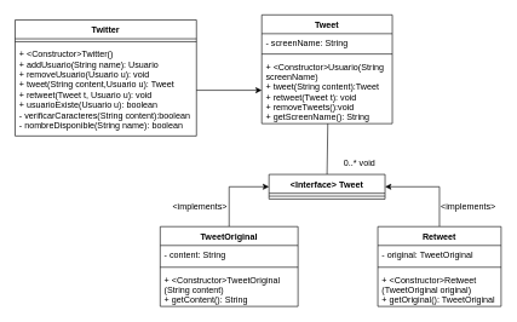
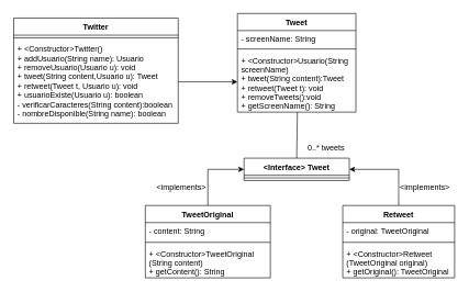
  <mxCell id="0" />
  <mxCell id="1" parent="0" />
  <mxCell id="2" value="Twitter" style="swimlane;fontStyle=1;align=center;verticalAlign=top;childLayout=stackLayout;horizontal=1;startSize=26;horizontalStack=0;resizeParent=1;resizeParentMax=0;resizeLast=0;collapsible=1;marginBottom=0;" parent="1" vertex="1"><mxGeometry x="20" y="27" width="250" height="160" as="geometry" /></mxCell>
  <mxCell id="3" value="" style="line;strokeWidth=1;fillColor=none;align=left;verticalAlign=middle;spacingTop=-1;spacingLeft=3;spacingRight=3;rotatable=0;labelPosition=right;points=[];portConstraint=eastwest;" parent="2" vertex="1"><mxGeometry y="26" width="250" height="8" as="geometry" /></mxCell>
  <mxCell id="4" value="+ &lt;Constructor&gt;Twitter()&#10;+ addUsuario(String name): Usuario&#10;+ removeUsuario(Usuario u): void&#10;+ tweet(String content,Usuario u): Tweet&#10;+ retweet(Tweet t, Usuario u): void&#10;+ usuarioExiste(Usuario u): boolean&#10;- verificarCaracteres(String content):boolean&#10;- nombreDisponible(String name): boolean" style="text;strokeColor=none;fillColor=none;align=left;verticalAlign=top;spacingLeft=4;spacingRight=4;overflow=hidden;rotatable=0;points=[[0,0.5],[1,0.5]];portConstraint=eastwest;" parent="2" vertex="1"><mxGeometry y="34" width="250" height="126" as="geometry" /></mxCell>
  <mxCell id="5" value="Tweet" style="swimlane;fontStyle=1;align=center;verticalAlign=top;childLayout=stackLayout;horizontal=1;startSize=26;horizontalStack=0;resizeParent=1;resizeParentMax=0;resizeLast=0;collapsible=1;marginBottom=0;" parent="1" vertex="1"><mxGeometry x="360" y="20" width="180" height="150" as="geometry" /></mxCell>
  <mxCell id="6" value="- screenName: String" style="text;strokeColor=none;fillColor=none;align=left;verticalAlign=top;spacingLeft=4;spacingRight=4;overflow=hidden;rotatable=0;points=[[0,0.5],[1,0.5]];portConstraint=eastwest;" parent="5" vertex="1"><mxGeometry y="26" width="180" height="24" as="geometry" /></mxCell>
  <mxCell id="7" value="" style="line;strokeWidth=1;fillColor=none;align=left;verticalAlign=middle;spacingTop=-1;spacingLeft=3;spacingRight=3;rotatable=0;labelPosition=right;points=[];portConstraint=eastwest;" parent="5" vertex="1"><mxGeometry y="50" width="180" height="8" as="geometry" /></mxCell>
  <mxCell id="8" value="+ &lt;Constructor&gt;Usuario(String&#10;screenName)&#10;+ tweet(String content):Tweet&#10;+ retweet(Tweet t): void&#10;+ removeTweets():void&#10;+ getScreenName(): String" style="text;strokeColor=none;fillColor=none;align=left;verticalAlign=top;spacingLeft=4;spacingRight=4;overflow=hidden;rotatable=0;points=[[0,0.5],[1,0.5]];portConstraint=eastwest;" parent="5" vertex="1"><mxGeometry y="58" width="180" height="92" as="geometry" /></mxCell>
  <mxCell id="9" style="edgeStyle=orthogonalEdgeStyle;rounded=0;orthogonalLoop=1;jettySize=auto;html=1;entryX=0.5;entryY=1;entryDx=0;entryDy=0;" parent="1" edge="1"><mxGeometry relative="1" as="geometry"><mxPoint x="450" y="350" as="sourcePoint" /><mxPoint x="450" y="350" as="targetPoint" /></mxGeometry></mxCell>
  <mxCell id="10" value="" style="endArrow=none;html=1;rounded=0;entryX=0.506;entryY=1;entryDx=0;entryDy=0;entryPerimeter=0;exitX=0.5;exitY=0;exitDx=0;exitDy=0;" parent="1" target="8" edge="1"><mxGeometry width="50" height="50" relative="1" as="geometry"><mxPoint x="450" y="240" as="sourcePoint" /><mxPoint x="410" y="310" as="targetPoint" /></mxGeometry></mxCell>
- <mxCell id="11" value="0..* void" style="text;html=1;strokeColor=none;fillColor=none;align=center;verticalAlign=middle;whiteSpace=wrap;rounded=0;" parent="1" vertex="1"><mxGeometry x="460" y="210" width="70" height="30" as="geometry" /></mxCell>
+ <mxCell id="11" value="0..* tweets" style="text;html=1;strokeColor=none;fillColor=none;align=center;verticalAlign=middle;whiteSpace=wrap;rounded=0;" parent="1" vertex="1"><mxGeometry x="460" y="210" width="70" height="30" as="geometry" /></mxCell>
  <mxCell id="12" style="edgeStyle=orthogonalEdgeStyle;rounded=0;orthogonalLoop=1;jettySize=auto;html=1;entryX=1;entryY=0.5;entryDx=0;entryDy=0;" parent="1" source="13" target="17" edge="1"><mxGeometry relative="1" as="geometry" /></mxCell>
  <mxCell id="13" value="Retweet" style="swimlane;fontStyle=1;align=center;verticalAlign=top;childLayout=stackLayout;horizontal=1;startSize=26;horizontalStack=0;resizeParent=1;resizeParentMax=0;resizeLast=0;collapsible=1;marginBottom=0;" parent="1" vertex="1"><mxGeometry x="520" y="312" width="170" height="110" as="geometry" /></mxCell>
  <mxCell id="14" value="- original: TweetOriginal" style="text;strokeColor=none;fillColor=none;align=left;verticalAlign=top;spacingLeft=4;spacingRight=4;overflow=hidden;rotatable=0;points=[[0,0.5],[1,0.5]];portConstraint=eastwest;" parent="13" vertex="1"><mxGeometry y="26" width="170" height="26" as="geometry" /></mxCell>
  <mxCell id="15" value="" style="line;strokeWidth=1;fillColor=none;align=left;verticalAlign=middle;spacingTop=-1;spacingLeft=3;spacingRight=3;rotatable=0;labelPosition=right;points=[];portConstraint=eastwest;" parent="13" vertex="1"><mxGeometry y="52" width="170" height="8" as="geometry" /></mxCell>
  <mxCell id="16" value="+ &lt;Constructor&gt;Retweet&#10;(TweetOriginal original)&#10;+ getOriginal(): TweetOriginal" style="text;strokeColor=none;fillColor=none;align=left;verticalAlign=top;spacingLeft=4;spacingRight=4;overflow=hidden;rotatable=0;points=[[0,0.5],[1,0.5]];portConstraint=eastwest;" parent="13" vertex="1"><mxGeometry y="60" width="170" height="50" as="geometry" /></mxCell>
  <mxCell id="17" value="&lt;Interface&gt; Tweet" style="swimlane;fontStyle=1;align=center;verticalAlign=top;childLayout=stackLayout;horizontal=1;startSize=26;horizontalStack=0;resizeParent=1;resizeParentMax=0;resizeLast=0;collapsible=1;marginBottom=0;" parent="1" vertex="1"><mxGeometry x="370" y="240" width="160" height="34" as="geometry" /></mxCell>
  <mxCell id="18" value="" style="line;strokeWidth=1;fillColor=none;align=left;verticalAlign=middle;spacingTop=-1;spacingLeft=3;spacingRight=3;rotatable=0;labelPosition=right;points=[];portConstraint=eastwest;" parent="17" vertex="1"><mxGeometry y="26" width="160" height="8" as="geometry" /></mxCell>
  <mxCell id="19" style="edgeStyle=orthogonalEdgeStyle;rounded=0;orthogonalLoop=1;jettySize=auto;html=1;entryX=0;entryY=0.5;entryDx=0;entryDy=0;" parent="1" source="20" target="17" edge="1"><mxGeometry relative="1" as="geometry" /></mxCell>
  <mxCell id="20" value="TweetOriginal" style="swimlane;fontStyle=1;align=center;verticalAlign=top;childLayout=stackLayout;horizontal=1;startSize=26;horizontalStack=0;resizeParent=1;resizeParentMax=0;resizeLast=0;collapsible=1;marginBottom=0;" parent="1" vertex="1"><mxGeometry x="220" y="312" width="190" height="110" as="geometry" /></mxCell>
  <mxCell id="21" value="- content: String" style="text;strokeColor=none;fillColor=none;align=left;verticalAlign=top;spacingLeft=4;spacingRight=4;overflow=hidden;rotatable=0;points=[[0,0.5],[1,0.5]];portConstraint=eastwest;" parent="20" vertex="1"><mxGeometry y="26" width="190" height="26" as="geometry" /></mxCell>
  <mxCell id="22" value="" style="line;strokeWidth=1;fillColor=none;align=left;verticalAlign=middle;spacingTop=-1;spacingLeft=3;spacingRight=3;rotatable=0;labelPosition=right;points=[];portConstraint=eastwest;" parent="20" vertex="1"><mxGeometry y="52" width="190" height="8" as="geometry" /></mxCell>
  <mxCell id="23" value="+ &lt;Constructor&gt;TweetOriginal&#10;(String content)&#10;+ getContent(): String" style="text;strokeColor=none;fillColor=none;align=left;verticalAlign=top;spacingLeft=4;spacingRight=4;overflow=hidden;rotatable=0;points=[[0,0.5],[1,0.5]];portConstraint=eastwest;" parent="20" vertex="1"><mxGeometry y="60" width="190" height="50" as="geometry" /></mxCell>
  <mxCell id="24" style="edgeStyle=orthogonalEdgeStyle;rounded=0;orthogonalLoop=1;jettySize=auto;html=1;entryX=0;entryY=0.5;entryDx=0;entryDy=0;" parent="1" source="4" target="8" edge="1"><mxGeometry relative="1" as="geometry" /></mxCell>
  <mxCell id="25" value="&amp;lt;implements&amp;gt;" style="text;html=1;strokeColor=none;fillColor=none;align=center;verticalAlign=middle;whiteSpace=wrap;rounded=0;" parent="1" vertex="1"><mxGeometry x="240" y="270" width="70" height="30" as="geometry" /></mxCell>
  <mxCell id="26" value="&amp;lt;implements&amp;gt;" style="text;html=1;strokeColor=none;fillColor=none;align=center;verticalAlign=middle;whiteSpace=wrap;rounded=0;" parent="1" vertex="1"><mxGeometry x="610" y="270" width="70" height="30" as="geometry" /></mxCell>
